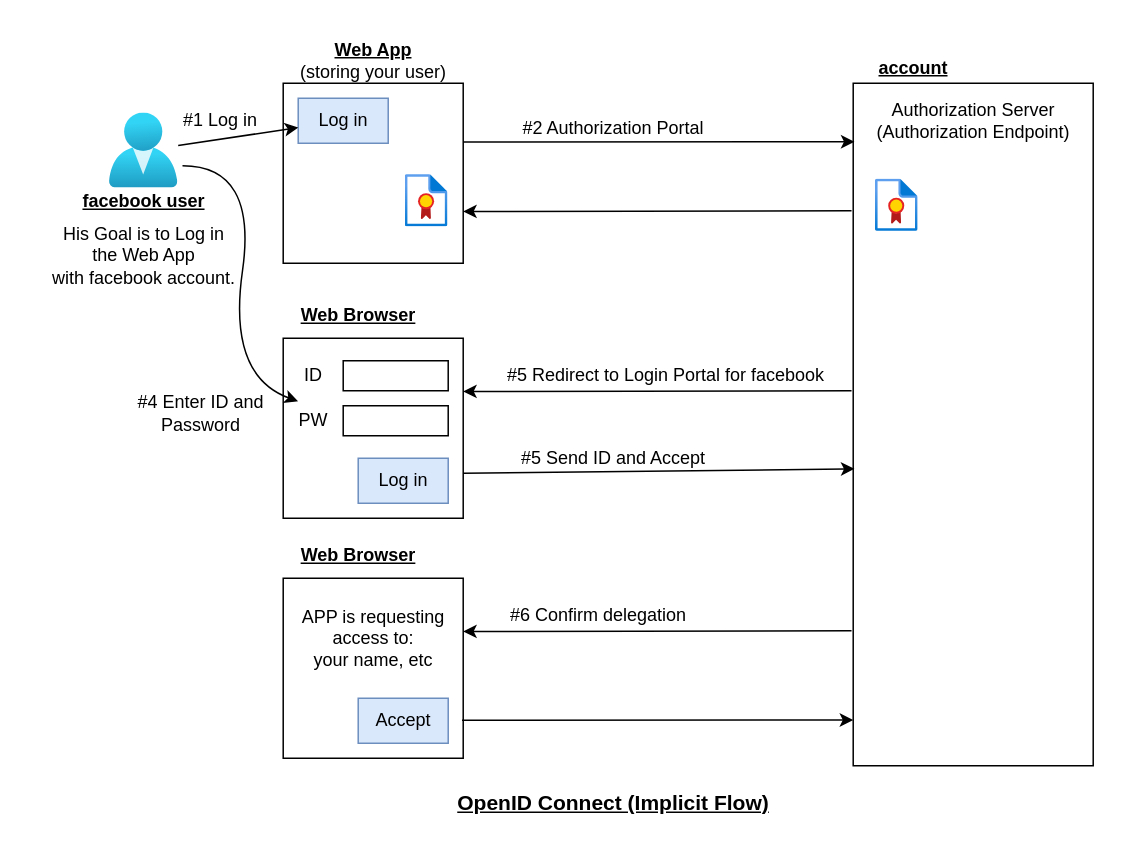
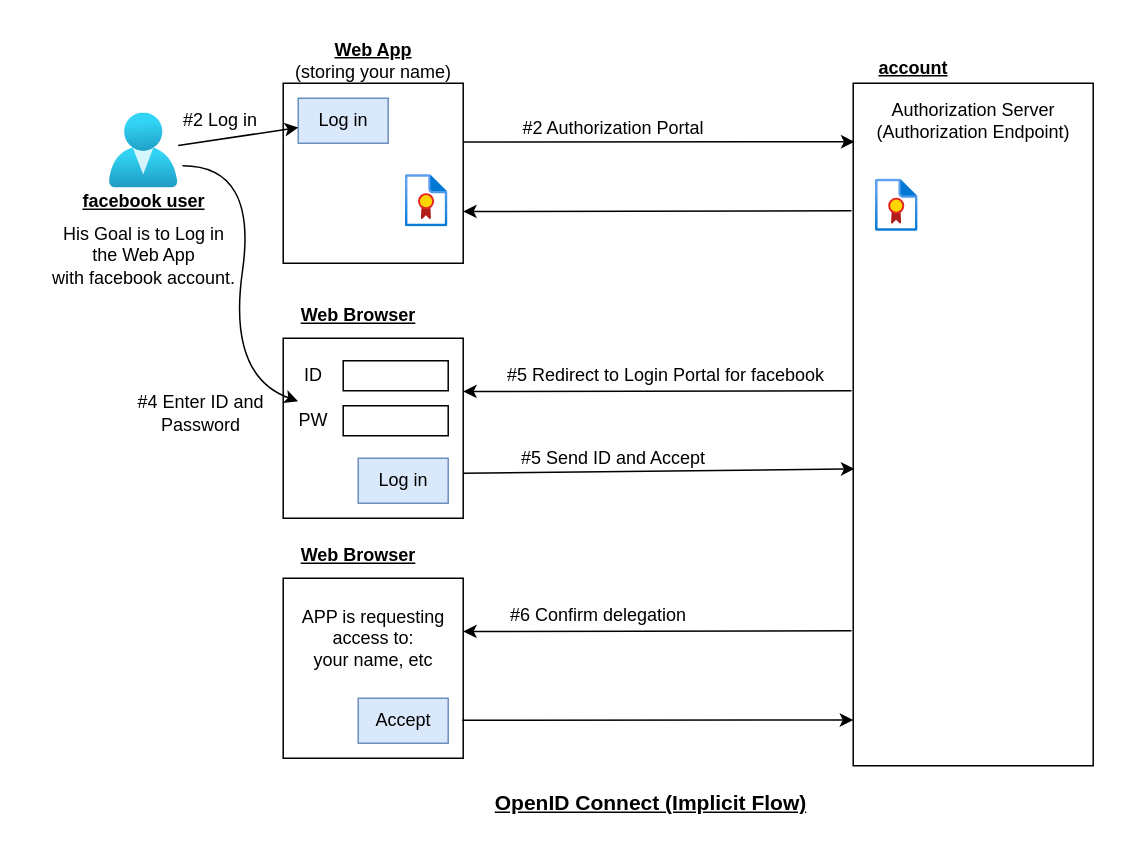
  <mxCell id="0" />
  <mxCell id="1" parent="0" />
  <mxCell id="2" value="" style="rounded=0;whiteSpace=wrap;html=1;fillColor=#FFFFFF;" vertex="1" parent="1"><mxGeometry x="568.14" y="55" width="160" height="455" as="geometry" /></mxCell>
  <mxCell id="3" value="" style="whiteSpace=wrap;html=1;aspect=fixed;" vertex="1" parent="1"><mxGeometry x="188.14" y="55" width="120" height="120" as="geometry" /></mxCell>
- <mxCell id="4" value="&lt;b&gt;&lt;u&gt;Web App&lt;br&gt;&lt;/u&gt;&lt;/b&gt;(storing your user)" style="text;html=1;align=center;verticalAlign=middle;resizable=0;points=[];autosize=1;strokeColor=none;fillColor=none;" vertex="1" parent="1"><mxGeometry x="183.14" y="20" width="130" height="40" as="geometry" /></mxCell>
+ <mxCell id="4" value="&lt;b&gt;&lt;u&gt;Web App&lt;br&gt;&lt;/u&gt;&lt;/b&gt;(storing your name)" style="text;html=1;align=center;verticalAlign=middle;resizable=0;points=[];autosize=1;strokeColor=none;fillColor=none;" vertex="1" parent="1"><mxGeometry x="183.14" y="20" width="130" height="40" as="geometry" /></mxCell>
  <mxCell id="5" value="" style="rounded=0;whiteSpace=wrap;html=1;fillColor=#dae8fc;strokeColor=#6c8ebf;" vertex="1" parent="1"><mxGeometry x="198.14" y="65" width="60" height="30" as="geometry" /></mxCell>
  <mxCell id="6" value="Log in" style="text;html=1;align=center;verticalAlign=middle;resizable=0;points=[];autosize=1;strokeColor=none;fillColor=none;" vertex="1" parent="1"><mxGeometry x="198.14" y="65" width="60" height="30" as="geometry" /></mxCell>
  <mxCell id="7" value="" style="aspect=fixed;html=1;points=[];align=center;image;fontSize=12;image=img/lib/azure2/identity/Users.svg;" vertex="1" parent="1"><mxGeometry x="72.43" y="75" width="45.71" height="50" as="geometry" /></mxCell>
  <mxCell id="8" value="&lt;b&gt;&lt;u&gt;facebook user&lt;/u&gt;&lt;/b&gt;" style="text;html=1;align=center;verticalAlign=middle;resizable=0;points=[];autosize=1;strokeColor=none;fillColor=none;" vertex="1" parent="1"><mxGeometry x="45.29" y="119" width="100" height="30" as="geometry" /></mxCell>
  <mxCell id="9" value="&lt;b&gt;&lt;u&gt;account&lt;/u&gt;&lt;/b&gt;" style="text;html=1;align=center;verticalAlign=middle;resizable=0;points=[];autosize=1;strokeColor=none;fillColor=none;" vertex="1" parent="1"><mxGeometry x="568.14" y="30" width="80" height="30" as="geometry" /></mxCell>
  <mxCell id="10" value="Authorization Server&lt;br&gt;(Authorization Endpoint)" style="text;html=1;align=center;verticalAlign=middle;resizable=0;points=[];autosize=1;strokeColor=none;fillColor=none;" vertex="1" parent="1"><mxGeometry x="573.14" y="60" width="150" height="40" as="geometry" /></mxCell>
  <mxCell id="11" value="" style="whiteSpace=wrap;html=1;aspect=fixed;" vertex="1" parent="1"><mxGeometry x="188.14" y="225" width="120" height="120" as="geometry" /></mxCell>
  <mxCell id="12" value="&lt;b&gt;&lt;u&gt;Web Browser&lt;/u&gt;&lt;/b&gt;" style="text;html=1;align=center;verticalAlign=middle;resizable=0;points=[];autosize=1;strokeColor=none;fillColor=none;" vertex="1" parent="1"><mxGeometry x="188.14" y="195" width="100" height="30" as="geometry" /></mxCell>
  <mxCell id="13" value="" style="rounded=0;whiteSpace=wrap;html=1;fillColor=#FFFFFF;" vertex="1" parent="1"><mxGeometry x="228.14" y="240" width="70" height="20" as="geometry" /></mxCell>
  <mxCell id="14" value="ID" style="text;html=1;align=center;verticalAlign=middle;resizable=0;points=[];autosize=1;strokeColor=none;fillColor=none;" vertex="1" parent="1"><mxGeometry x="188.14" y="235" width="40" height="30" as="geometry" /></mxCell>
  <mxCell id="15" value="" style="rounded=0;whiteSpace=wrap;html=1;fillColor=#FFFFFF;" vertex="1" parent="1"><mxGeometry x="228.14" y="270" width="70" height="20" as="geometry" /></mxCell>
  <mxCell id="16" value="PW" style="text;html=1;align=center;verticalAlign=middle;resizable=0;points=[];autosize=1;strokeColor=none;fillColor=none;" vertex="1" parent="1"><mxGeometry x="188.14" y="265" width="40" height="30" as="geometry" /></mxCell>
  <mxCell id="17" value="" style="rounded=0;whiteSpace=wrap;html=1;fillColor=#dae8fc;strokeColor=#6c8ebf;" vertex="1" parent="1"><mxGeometry x="238.14" y="305" width="60" height="30" as="geometry" /></mxCell>
  <mxCell id="18" value="Log in" style="text;html=1;align=center;verticalAlign=middle;resizable=0;points=[];autosize=1;strokeColor=none;fillColor=none;" vertex="1" parent="1"><mxGeometry x="238.14" y="305" width="60" height="30" as="geometry" /></mxCell>
  <mxCell id="19" value="" style="whiteSpace=wrap;html=1;aspect=fixed;" vertex="1" parent="1"><mxGeometry x="188.14" y="385" width="120" height="120" as="geometry" /></mxCell>
  <mxCell id="20" value="&lt;b&gt;&lt;u&gt;Web Browser&lt;/u&gt;&lt;/b&gt;" style="text;html=1;align=center;verticalAlign=middle;resizable=0;points=[];autosize=1;strokeColor=none;fillColor=none;" vertex="1" parent="1"><mxGeometry x="188.14" y="355" width="100" height="30" as="geometry" /></mxCell>
  <mxCell id="21" value="APP is requesting &lt;br&gt;access to:&lt;br&gt;your name, etc" style="text;html=1;align=center;verticalAlign=middle;resizable=0;points=[];autosize=1;strokeColor=none;fillColor=none;" vertex="1" parent="1"><mxGeometry x="188.14" y="395" width="120" height="60" as="geometry" /></mxCell>
  <mxCell id="22" value="" style="rounded=0;whiteSpace=wrap;html=1;fillColor=#dae8fc;strokeColor=#6c8ebf;" vertex="1" parent="1"><mxGeometry x="238.14" y="465" width="60" height="30" as="geometry" /></mxCell>
  <mxCell id="23" value="Accept" style="text;html=1;align=center;verticalAlign=middle;resizable=0;points=[];autosize=1;strokeColor=none;fillColor=none;" vertex="1" parent="1"><mxGeometry x="238.14" y="465" width="60" height="30" as="geometry" /></mxCell>
  <mxCell id="24" value="" style="endArrow=classic;html=1;rounded=0;" edge="1" parent="1" source="7" target="6"><mxGeometry width="50" height="50" relative="1" as="geometry"><mxPoint x="148.14" y="105" as="sourcePoint" /><mxPoint x="488.14" y="315" as="targetPoint" /></mxGeometry></mxCell>
- <mxCell id="25" value="#1 Log in" style="text;html=1;align=center;verticalAlign=middle;resizable=0;points=[];autosize=1;strokeColor=none;fillColor=none;" vertex="1" parent="1"><mxGeometry x="111" y="65" width="70" height="30" as="geometry" /></mxCell>
+ <mxCell id="25" value="#2 Log in" style="text;html=1;align=center;verticalAlign=middle;resizable=0;points=[];autosize=1;strokeColor=none;fillColor=none;" vertex="1" parent="1"><mxGeometry x="111" y="65" width="70" height="30" as="geometry" /></mxCell>
  <mxCell id="26" value="#5 Redirect to Login Portal for facebook" style="text;html=1;align=center;verticalAlign=middle;resizable=0;points=[];autosize=1;strokeColor=none;fillColor=none;" vertex="1" parent="1"><mxGeometry x="328.14" y="235" width="230" height="30" as="geometry" /></mxCell>
  <mxCell id="27" value="His Goal is to Log in &lt;br&gt;the Web App &lt;br&gt;with facebook account." style="text;html=1;align=center;verticalAlign=middle;resizable=0;points=[];autosize=1;strokeColor=none;fillColor=none;" vertex="1" parent="1"><mxGeometry x="20.29" y="140" width="150" height="60" as="geometry" /></mxCell>
  <mxCell id="28" value="" style="endArrow=classic;html=1;rounded=0;exitX=1;exitY=0.75;exitDx=0;exitDy=0;entryX=0.005;entryY=0.565;entryDx=0;entryDy=0;entryPerimeter=0;" edge="1" parent="1" source="11" target="2"><mxGeometry width="50" height="50" relative="1" as="geometry"><mxPoint x="391" y="370" as="sourcePoint" /><mxPoint x="441" y="320" as="targetPoint" /></mxGeometry></mxCell>
  <mxCell id="29" value="" style="curved=1;endArrow=classic;html=1;rounded=0;entryX=0.247;entryY=0.067;entryDx=0;entryDy=0;entryPerimeter=0;" edge="1" parent="1" target="16"><mxGeometry width="50" height="50" relative="1" as="geometry"><mxPoint x="121" y="110" as="sourcePoint" /><mxPoint x="181" y="260" as="targetPoint" /><Array as="points"><mxPoint x="171" y="110" /><mxPoint x="151" y="250" /></Array></mxGeometry></mxCell>
  <mxCell id="30" value="#4 Enter ID and &lt;br&gt;Password" style="text;html=1;align=center;verticalAlign=middle;resizable=0;points=[];autosize=1;strokeColor=none;fillColor=none;" vertex="1" parent="1"><mxGeometry x="78.14" y="255" width="110" height="40" as="geometry" /></mxCell>
  <mxCell id="31" value="#2 Authorization Portal" style="text;html=1;align=center;verticalAlign=middle;resizable=0;points=[];autosize=1;strokeColor=none;fillColor=none;" vertex="1" parent="1"><mxGeometry x="328.14" y="70" width="160" height="30" as="geometry" /></mxCell>
  <mxCell id="32" value="" style="endArrow=classic;html=1;rounded=0;exitX=1;exitY=0.75;exitDx=0;exitDy=0;entryX=0.005;entryY=0.565;entryDx=0;entryDy=0;entryPerimeter=0;" edge="1" parent="1"><mxGeometry width="50" height="50" relative="1" as="geometry"><mxPoint x="308.14" y="94.1" as="sourcePoint" /><mxPoint x="568.94" y="94" as="targetPoint" /></mxGeometry></mxCell>
  <mxCell id="33" value="" style="endArrow=classic;html=1;rounded=0;entryX=1;entryY=0.75;entryDx=0;entryDy=0;exitX=-0.007;exitY=0.912;exitDx=0;exitDy=0;exitPerimeter=0;" edge="1" parent="1"><mxGeometry width="50" height="50" relative="1" as="geometry"><mxPoint x="567.02" y="260" as="sourcePoint" /><mxPoint x="308.14" y="260.48" as="targetPoint" /></mxGeometry></mxCell>
  <mxCell id="34" value="#5 Send ID and Accept" style="text;html=1;align=center;verticalAlign=middle;resizable=0;points=[];autosize=1;strokeColor=none;fillColor=none;" vertex="1" parent="1"><mxGeometry x="328.14" y="290" width="160" height="30" as="geometry" /></mxCell>
  <mxCell id="35" value="" style="endArrow=classic;html=1;rounded=0;entryX=1;entryY=0.75;entryDx=0;entryDy=0;exitX=-0.007;exitY=0.912;exitDx=0;exitDy=0;exitPerimeter=0;" edge="1" parent="1"><mxGeometry width="50" height="50" relative="1" as="geometry"><mxPoint x="567.02" y="420" as="sourcePoint" /><mxPoint x="308.14" y="420.48" as="targetPoint" /></mxGeometry></mxCell>
  <mxCell id="36" value="#6 Confirm delegation" style="text;html=1;align=center;verticalAlign=middle;resizable=0;points=[];autosize=1;strokeColor=none;fillColor=none;" vertex="1" parent="1"><mxGeometry x="328.14" y="395" width="140" height="30" as="geometry" /></mxCell>
  <mxCell id="37" value="" style="endArrow=classic;html=1;rounded=0;exitX=1;exitY=0.75;exitDx=0;exitDy=0;entryX=0.005;entryY=0.565;entryDx=0;entryDy=0;entryPerimeter=0;" edge="1" parent="1"><mxGeometry width="50" height="50" relative="1" as="geometry"><mxPoint x="307.34" y="479.6" as="sourcePoint" /><mxPoint x="568.14" y="479.5" as="targetPoint" /></mxGeometry></mxCell>
  <mxCell id="38" value="" style="endArrow=classic;html=1;rounded=0;entryX=1;entryY=0.75;entryDx=0;entryDy=0;exitX=-0.007;exitY=0.912;exitDx=0;exitDy=0;exitPerimeter=0;" edge="1" parent="1"><mxGeometry width="50" height="50" relative="1" as="geometry"><mxPoint x="567.02" y="140" as="sourcePoint" /><mxPoint x="308.14" y="140.48" as="targetPoint" /></mxGeometry></mxCell>
  <mxCell id="39" value="" style="aspect=fixed;html=1;points=[];align=center;image;fontSize=12;image=img/lib/azure2/management_governance/Compliance.svg;fillColor=#FFFFFF;" vertex="1" parent="1"><mxGeometry x="269.7" y="116" width="28.44" height="35" as="geometry" /></mxCell>
  <mxCell id="40" value="" style="aspect=fixed;html=1;points=[];align=center;image;fontSize=12;image=img/lib/azure2/management_governance/Compliance.svg;fillColor=#FFFFFF;" vertex="1" parent="1"><mxGeometry x="583.14" y="119" width="28.44" height="35" as="geometry" /></mxCell>
- <mxCell id="41" value="&lt;b style=&quot;font-size: 14px;&quot;&gt;&lt;u style=&quot;font-size: 14px;&quot;&gt;OpenID Connect (Implicit Flow)&lt;/u&gt;&lt;/b&gt;" style="text;html=1;align=center;verticalAlign=middle;resizable=0;points=[];autosize=1;strokeColor=none;fillColor=none;fontSize=14;" vertex="1" parent="1"><mxGeometry x="293.14" y="520" width="230" height="30" as="geometry" /></mxCell>
+ <mxCell id="41" value="&lt;b style=&quot;font-size: 14px;&quot;&gt;&lt;u style=&quot;font-size: 14px;&quot;&gt;OpenID Connect (Implicit Flow)&lt;/u&gt;&lt;/b&gt;" style="text;html=1;align=center;verticalAlign=middle;resizable=0;points=[];autosize=1;strokeColor=none;fillColor=none;fontSize=14;" vertex="1" parent="1"><mxGeometry x="318.14" y="520" width="230" height="30" as="geometry" /></mxCell>
